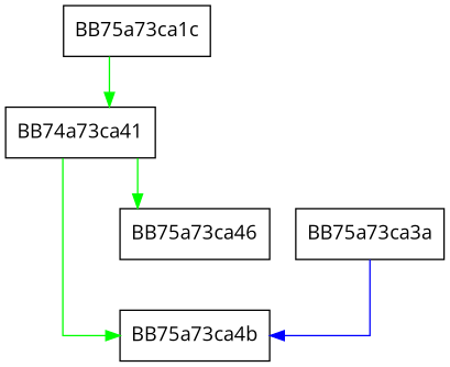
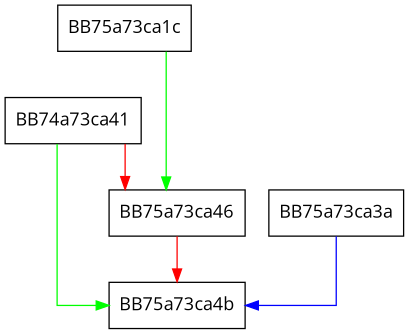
  digraph {
    fontname="Open Sans"
    splines=ortho
    node [fontname="Open Sans" shape=box]
    edge [color=green fontname="Open Sans"]
    n1 [label=BB74a73ca41]
    BB75a73ca1c
    BB75a73ca4b
    BB75a73ca46
    BB75a73ca3a
    n1 -> BB75a73ca4b
-   n1 -> BB75a73ca46
-   BB75a73ca1c -> n1
+   n1 -> BB75a73ca46 [color=red]
+   BB75a73ca1c -> BB75a73ca46
+   BB75a73ca46 -> BB75a73ca4b [color=red]
    BB75a73ca3a -> BB75a73ca4b [color=blue]
  }
